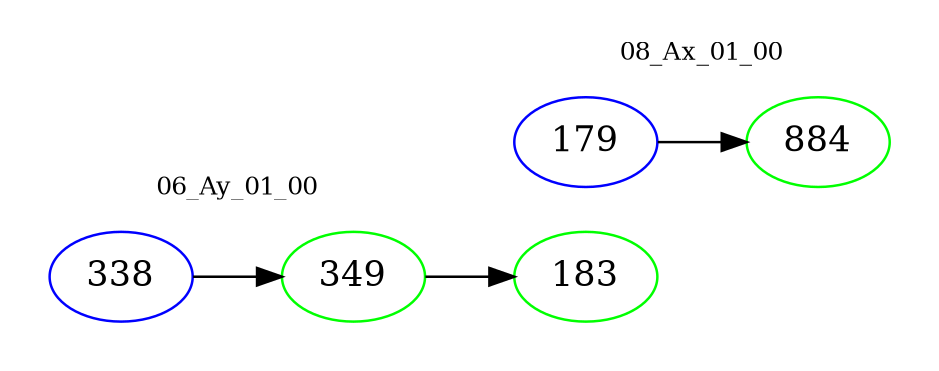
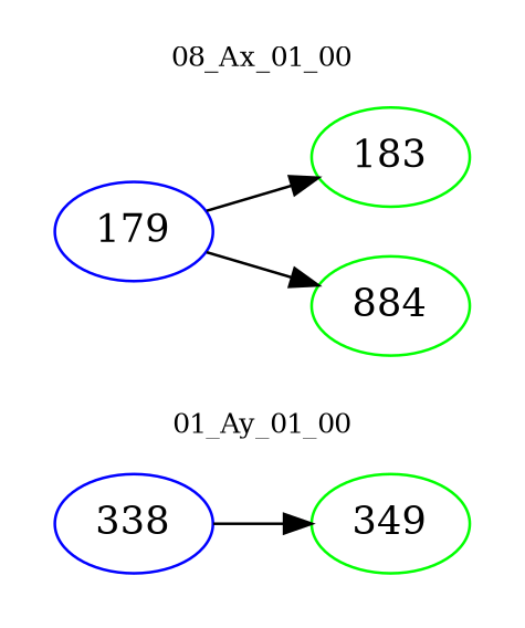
  digraph {
    rankdir=LR
    node [color=green]
    edge [color=black]
    n1 [color=blue label=338]
    n2 [label=349]
    n3 [color=blue label=179]
    n4 [label=884]
    n5 [label=183]
    subgraph cluster_1 {
      color=white
      fontsize=10
-     label="06_Ay_01_00"
+     label="01_Ay_01_00"
      n1
      n2
    }
    subgraph cluster_2 {
      color=white
      fontsize=10
      label="08_Ax_01_00"
      n3
      n4
      n5
    }
    n1 -> n2
    n3 -> n4
-   n2 -> n5
+   n3 -> n5
  }
